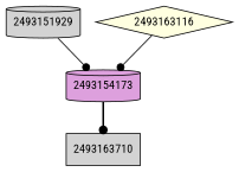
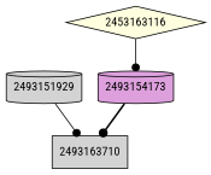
  strict digraph {
    fontname="Roboto Condensed"
    node [fillcolor=lightgrey fontname="Roboto Condensed" shape=cylinder style=filled]
    edge [arrowhead=dot fontname="Roboto Condensed" style=solid]
    2493154173 [fillcolor=plum]
    2493151929
    2493163710 [shape=box]
-   2493163116 [fillcolor=lightyellow shape=diamond]
+   2493163116 [fillcolor=lightyellow shape=diamond label=2453163116]
    2493154173 -> 2493163710 [style=bold]
-   2493151929 -> 2493154173
+   2493151929 -> 2493163710
    2493163116 -> 2493154173
  }
